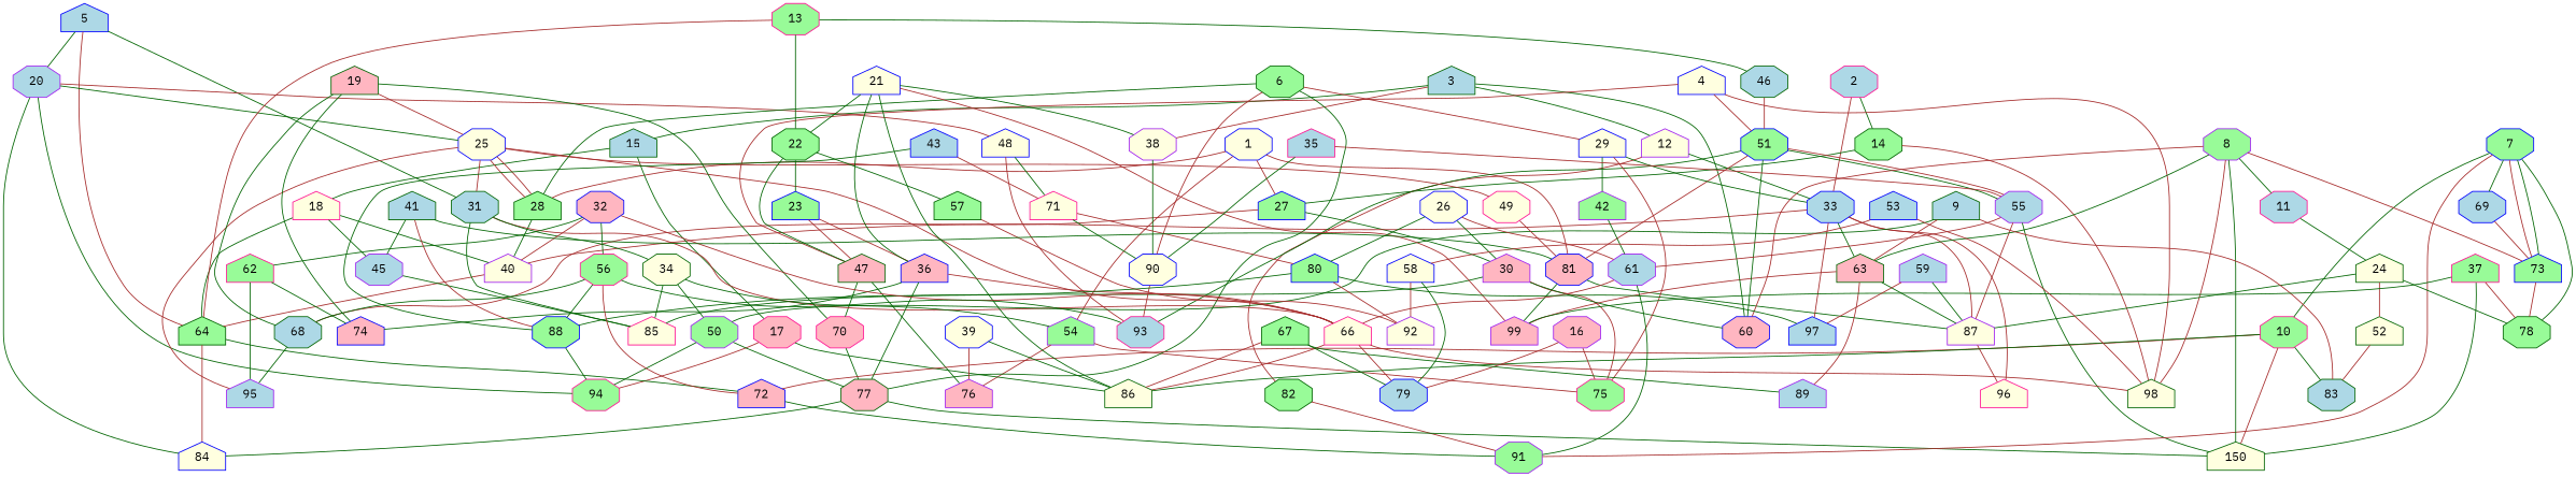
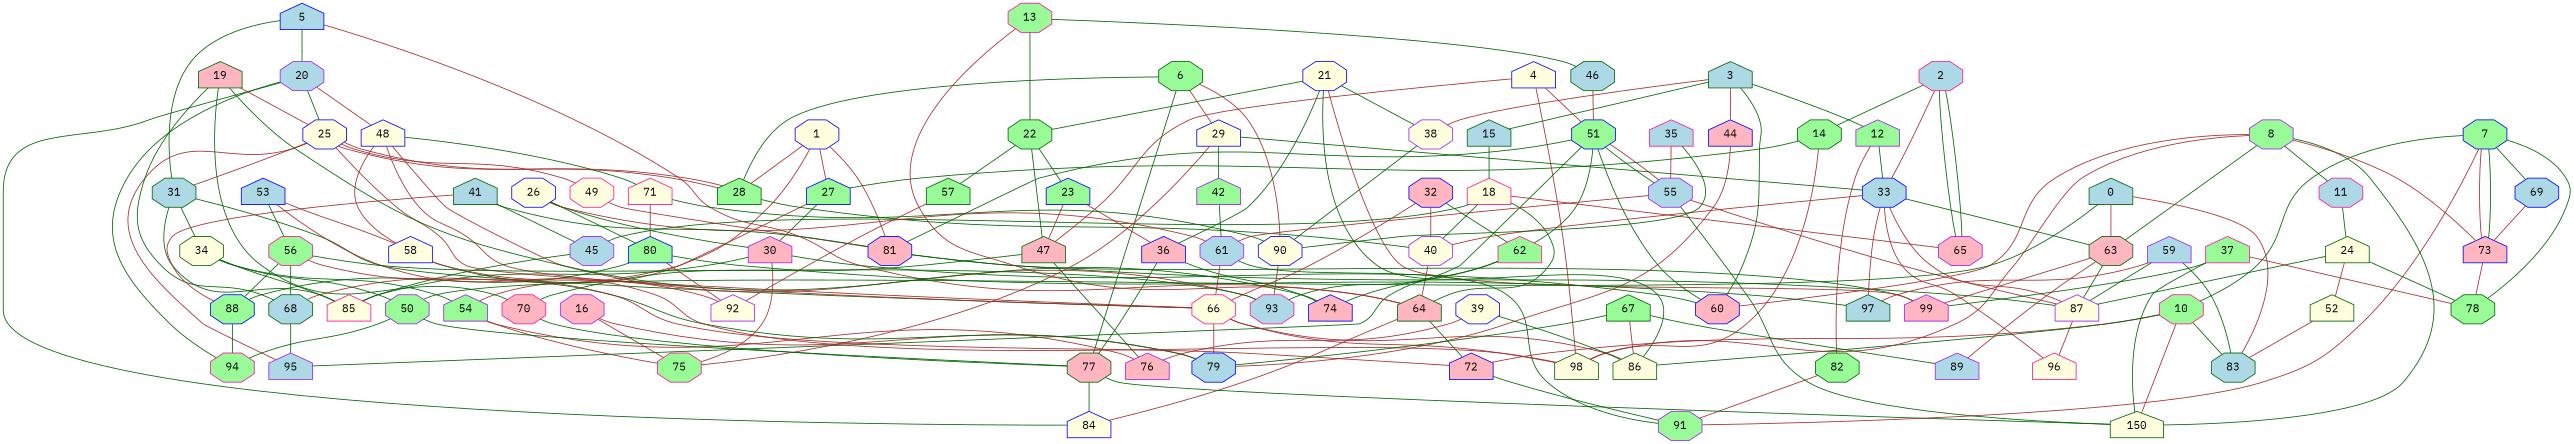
  graph {
    fontname="IBM Plex Mono"
    node [color=blue fillcolor=palegreen fontname="IBM Plex Mono" shape=house style=filled]
    edge [color=darkgreen fontname="IBM Plex Mono"]
    1 [fillcolor=lightyellow shape=octagon]
    27
    28 [color=darkgreen]
    54 [color=purple]
    81 [fillcolor=lightpink shape=octagon]
    68 [color=darkgreen fillcolor=lightblue shape=octagon]
    30 [color=purple fillcolor=lightpink]
-   40 [color=purple fillcolor=lightyellow]
+   40 [color=purple fillcolor=lightyellow shape=octagon]
    75 [color=deeppink shape=octagon]
    76 [color=purple fillcolor=lightpink]
    99 [color=purple fillcolor=lightpink]
    87 [color=purple fillcolor=lightyellow]
    2 [color=deeppink fillcolor=lightblue shape=octagon]
    14 [color=darkgreen shape=octagon]
    33 [fillcolor=lightblue shape=octagon]
+   65 [color=purple fillcolor=lightpink shape=octagon]
    98 [color=darkgreen fillcolor=lightyellow]
-   63 [color=darkgreen fillcolor=lightpink]
+   63 [color=darkgreen fillcolor=lightpink shape=octagon]
    96 [color=deeppink fillcolor=lightyellow]
-   97 [fillcolor=lightblue]
+   97 [color=darkgreen fillcolor=lightblue]
    3 [color=darkgreen fillcolor=lightblue]
-   12 [color=purple fillcolor=lightyellow]
+   12 [color=purple]
    15 [color=darkgreen fillcolor=lightblue]
    38 [color=purple fillcolor=lightyellow shape=octagon]
+   44 [fillcolor=lightpink]
    60 [fillcolor=lightpink shape=octagon]
    82 [color=darkgreen shape=octagon]
-   17 [color=deeppink fillcolor=lightpink shape=octagon]
    18 [color=deeppink fillcolor=lightyellow]
    90 [fillcolor=lightyellow shape=octagon]
    79 [fillcolor=lightblue shape=octagon]
    4 [fillcolor=lightyellow]
    47 [color=darkgreen fillcolor=lightpink]
    51 [shape=octagon]
    70 [color=deeppink fillcolor=lightpink shape=octagon]
    62 [color=deeppink]
    55 [color=purple fillcolor=lightblue shape=octagon]
    93 [color=deeppink fillcolor=lightblue shape=octagon]
    5 [fillcolor=lightblue]
    20 [color=purple fillcolor=lightblue shape=octagon]
    31 [color=darkgreen fillcolor=lightblue shape=octagon]
-   64 [color=darkgreen]
+   64 [color=darkgreen fillcolor=lightpink]
    94 [color=deeppink shape=octagon]
    25 [fillcolor=lightyellow shape=octagon]
    48 [fillcolor=lightyellow]
    84 [fillcolor=lightyellow]
-   66 [color=deeppink fillcolor=lightyellow]
+   66 [color=deeppink fillcolor=lightyellow shape=octagon]
    85 [color=deeppink fillcolor=lightyellow]
    34 [color=darkgreen fillcolor=lightyellow shape=octagon]
    72 [fillcolor=lightpink]
    6 [color=darkgreen shape=octagon]
    29 [fillcolor=lightyellow]
    77 [color=darkgreen fillcolor=lightpink shape=octagon]
    42 [color=purple]
    n55 [color=darkgreen fillcolor=lightyellow label=150]
    7 [shape=octagon]
    10 [color=deeppink shape=octagon]
    69 [fillcolor=lightblue shape=octagon]
-   73
+   73 [fillcolor=lightpink]
    78 [color=darkgreen shape=octagon]
    91 [color=purple shape=octagon]
    83 [color=darkgreen fillcolor=lightblue shape=octagon]
    86 [color=darkgreen fillcolor=lightyellow]
    8 [color=purple shape=octagon]
    11 [color=deeppink fillcolor=lightblue shape=octagon]
    24 [color=darkgreen fillcolor=lightyellow]
    89 [color=purple fillcolor=lightblue]
-   9 [color=darkgreen fillcolor=lightblue]
+   9 [color=darkgreen fillcolor=lightblue label=0]
    50 [color=purple shape=octagon]
    52 [color=darkgreen fillcolor=lightyellow]
    13 [color=deeppink shape=octagon]
    22 [color=darkgreen shape=octagon]
    46 [color=darkgreen fillcolor=lightblue shape=octagon]
    23
    57 [color=darkgreen]
    45 [color=purple fillcolor=lightblue shape=octagon]
    16 [color=purple fillcolor=lightpink shape=octagon]
    19 [color=darkgreen fillcolor=lightpink]
    74 [fillcolor=lightpink]
    49 [color=deeppink fillcolor=lightyellow shape=octagon]
    95 [color=purple fillcolor=lightblue]
    71 [color=deeppink fillcolor=lightyellow]
    58 [fillcolor=lightyellow]
-   21 [fillcolor=lightyellow]
+   21 [fillcolor=lightyellow shape=octagon]
    36 [fillcolor=lightpink]
    92 [color=purple fillcolor=lightyellow]
    26 [fillcolor=lightyellow shape=octagon]
    61 [color=purple fillcolor=lightblue shape=octagon]
    80
    88 [shape=octagon]
    32 [fillcolor=lightpink shape=octagon]
    35 [color=deeppink fillcolor=lightblue]
    37 [color=deeppink]
    39 [fillcolor=lightyellow shape=octagon]
    41 [color=darkgreen fillcolor=lightblue]
-   43 [fillcolor=lightblue]
    53 [fillcolor=lightblue]
    56 [color=deeppink shape=octagon]
    59 [color=purple fillcolor=lightblue]
    67 [color=darkgreen]
    1 -- 27 [color=brown]
    1 -- 28 [color=brown]
    1 -- 54 [color=brown]
    1 -- 81 [color=brown]
    27 -- 68 [color=brown]
    27 -- 30
    28 -- 40
    54 -- 75 [color=brown]
    54 -- 76 [color=brown]
    81 -- 99
    81 -- 87
    68 -- 95
    30 -- 75 [color=brown]
    30 -- 60
    30 -- 85
    40 -- 64 [color=brown]
    87 -- 96 [color=brown]
    2 -- 14
    2 -- 33 [color=brown]
+   2 -- 65
+   2 -- 65
    14 -- 27
    14 -- 98 [color=brown]
    33 -- 40 [color=brown]
    33 -- 87 [color=brown]
    33 -- 63
    33 -- 96 [color=brown]
    33 -- 97 [color=brown]
    63 -- 99 [color=brown]
    63 -- 87
    63 -- 89 [color=brown]
    3 -- 12
    3 -- 15
    3 -- 38 [color=brown]
+   3 -- 44 [color=brown]
    3 -- 60
    12 -- 33
    12 -- 82 [color=brown]
-   15 -- 17
    15 -- 18
    38 -- 90
+   44 -- 79 [color=brown]
    82 -- 91 [color=brown]
-   17 -- 94 [color=brown]
-   17 -- 86
    18 -- 40
+   18 -- 65 [color=brown]
    18 -- 64
    18 -- 45
    90 -- 93 [color=brown]
    4 -- 98 [color=brown]
    4 -- 47 [color=brown]
    4 -- 51 [color=brown]
    47 -- 76
    47 -- 70
-   51 -- 81 [color=brown]
+   51 -- 81
    51 -- 60
+   51 -- 62
    51 -- 55
    51 -- 55 [color=brown]
    51 -- 93
    70 -- 77
    62 -- 74
    62 -- 95
    55 -- 87 [color=brown]
    55 -- n55
    55 -- 61 [color=brown]
    5 -- 20
    5 -- 31
    5 -- 64 [color=brown]
    20 -- 94
    20 -- 25
    20 -- 48 [color=brown]
    20 -- 84
-   31 -- 66 [color=brown]
+   31 -- 66
    31 -- 85
    31 -- 34
    64 -- 84 [color=brown]
    64 -- 72
    25 -- 28 [color=brown]
    25 -- 28 [color=brown]
    25 -- 31 [color=brown]
    25 -- 66 [color=brown]
    25 -- 49 [color=brown]
    25 -- 95 [color=brown]
    48 -- 93 [color=brown]
    48 -- 71
+   48 -- 58 [color=brown]
    66 -- 98 [color=brown]
    66 -- 79 [color=brown]
    66 -- 86 [color=brown]
    34 -- 54
    34 -- 85
    34 -- 50
    72 -- 91
    6 -- 28
    6 -- 90 [color=brown]
    6 -- 29 [color=brown]
    6 -- 77
    29 -- 75 [color=brown]
    29 -- 33
    29 -- 42
    77 -- 84
    77 -- n55
    42 -- 61
    7 -- 10
    7 -- 69
    7 -- 73 [color=brown]
    7 -- 73
    7 -- 78
    7 -- 91 [color=brown]
    10 -- 72 [color=brown]
    10 -- n55 [color=brown]
    10 -- 83
    10 -- 86
    69 -- 73 [color=brown]
    73 -- 78 [color=brown]
    8 -- 98 [color=brown]
    8 -- 63
    8 -- 60 [color=brown]
    8 -- n55
    8 -- 73 [color=brown]
    8 -- 11
    11 -- 24
    24 -- 87
    24 -- 78
    24 -- 52 [color=brown]
    9 -- 63 [color=brown]
    9 -- 83 [color=brown]
    9 -- 50
    50 -- 94
    50 -- 77
    52 -- 83 [color=brown]
    13 -- 64 [color=brown]
    13 -- 22
    13 -- 46
    22 -- 47
    22 -- 23
    22 -- 57
    46 -- 51 [color=brown]
    23 -- 47 [color=brown]
    23 -- 36 [color=brown]
    57 -- 92 [color=brown]
    45 -- 85
    16 -- 75 [color=brown]
    16 -- 79 [color=brown]
    19 -- 68
    19 -- 70
    19 -- 25 [color=brown]
    19 -- 74
    49 -- 81 [color=brown]
    71 -- 90
    71 -- 80 [color=brown]
    58 -- 79
    58 -- 92 [color=brown]
    21 -- 99 [color=brown]
    21 -- 38
    21 -- 86
    21 -- 22
    21 -- 36
-   36 -- 66 [color=brown]
+   48 -- 66 [color=brown]
    36 -- 77
    36 -- 74
    26 -- 30
    26 -- 61 [color=brown]
    26 -- 80
    61 -- 66 [color=brown]
    61 -- 91
    80 -- 97
    80 -- 92 [color=brown]
    80 -- 88
    88 -- 94
    32 -- 40 [color=brown]
    32 -- 62
    32 -- 66 [color=brown]
    35 -- 90
    35 -- 55 [color=brown]
    37 -- 99
    37 -- n55
    37 -- 78 [color=brown]
    39 -- 76 [color=brown]
    39 -- 86
    41 -- 81
    41 -- 45
    41 -- 88 [color=brown]
-   43 -- 71 [color=brown]
-   43 -- 88
    53 -- 98 [color=brown]
    53 -- 58 [color=brown]
-   32 -- 56
+   53 -- 56
    56 -- 68
    56 -- 93
    56 -- 72 [color=brown]
    56 -- 88
    59 -- 87
    59 -- 97 [color=brown]
+   59 -- 83
    67 -- 79
    67 -- 86 [color=brown]
    67 -- 89
  }
